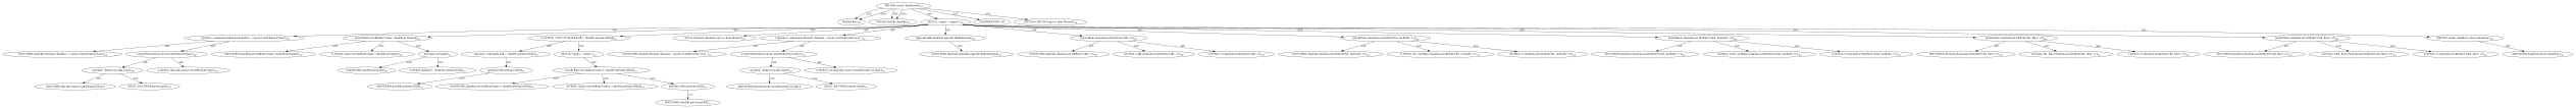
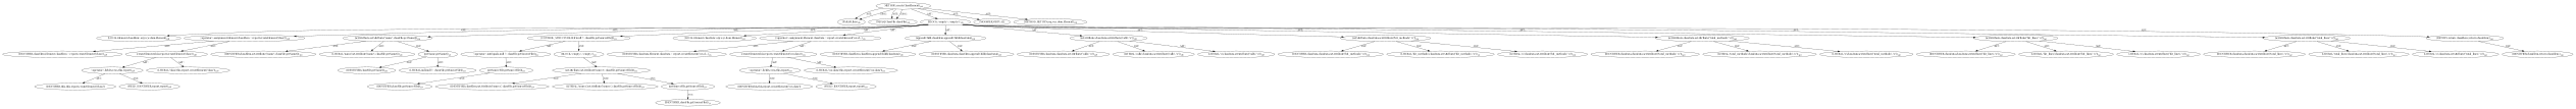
  digraph {
    fontname="Playfair Display"
    node [fontname="Playfair Display"]
    edge [fontname="Playfair Display"]
    n1 [label=<(METHOD,createClassElement)<SUB>326</SUB>>]
    n2 [label=<(PARAM,this)<SUB>326</SUB>>]
    n3 [label=<(PARAM,ClassFile classFile)<SUB>326</SUB>>]
    n4 [label=<(BLOCK,&lt;empty&gt;,&lt;empty&gt;)<SUB>326</SUB>>]
    n5 [label=<(MODIFIER,VIRTUAL)>]
    n6 [label=<(METHOD_RETURN,org.w3c.dom.Element)<SUB>326</SUB>>]
+   n7 [label=<(LOCAL,Element classElem: org.w3c.dom.Element)<SUB>328</SUB>>]
    n8 [label=<(&lt;operator&gt;.assignment,Element classElem = report.createElement(&quot;class&quot;))<SUB>328</SUB>>]
    n9 [label=<(setAttribute,setAttribute(&quot;name&quot;, classFile.getName()))<SUB>329</SUB>>]
    n10 [label=<(CONTROL_STRUCTURE,IF,if (null != classFile.getSourceFile()))<SUB>331</SUB>>]
    n11 [label=<(LOCAL,Element classData: org.w3c.dom.Element)<SUB>335</SUB>>]
    n12 [label=<(&lt;operator&gt;.assignment,Element classData = report.createElement(&quot;cov.d...)<SUB>335</SUB>>]
    n13 [label=<(appendChild,classElem.appendChild(classData))<SUB>336</SUB>>]
    n14 [label=<(setAttribute,classData.setAttribute(&quot;calls&quot;, &quot;0&quot;))<SUB>338</SUB>>]
    n15 [label=<(setAttribute,classData.setAttribute(&quot;hit_methods&quot;, &quot;0&quot;))<SUB>339</SUB>>]
    n16 [label=<(setAttribute,classData.setAttribute(&quot;total_methods&quot;, &quot;0&quot;))<SUB>340</SUB>>]
    n17 [label=<(setAttribute,classData.setAttribute(&quot;hit_lines&quot;, &quot;0&quot;))<SUB>341</SUB>>]
    n18 [label=<(setAttribute,classData.setAttribute(&quot;total_lines&quot;, &quot;0&quot;))<SUB>342</SUB>>]
    n19 [label=<(RETURN,return classElem;,return classElem;)<SUB>343</SUB>>]
    n20 [label=<(IDENTIFIER,classElem,Element classElem = report.createElement(&quot;class&quot;))<SUB>328</SUB>>]
    n21 [label=<(createElement,this.report.createElement(&quot;class&quot;))<SUB>328</SUB>>]
    n22 [label=<(IDENTIFIER,classElem,setAttribute(&quot;name&quot;, classFile.getName()))<SUB>329</SUB>>]
    n23 [label=<(LITERAL,&quot;name&quot;,setAttribute(&quot;name&quot;, classFile.getName()))<SUB>329</SUB>>]
    n24 [label=<(getName,getName())<SUB>329</SUB>>]
    n25 [label=<(&lt;operator&gt;.notEquals,null != classFile.getSourceFile())<SUB>331</SUB>>]
    n26 [label=<(BLOCK,&lt;empty&gt;,&lt;empty&gt;)<SUB>331</SUB>>]
    n27 [label=<(IDENTIFIER,classData,Element classData = report.createElement(&quot;cov.d...)<SUB>335</SUB>>]
    n28 [label=<(createElement,this.report.createElement(&quot;cov.data&quot;))<SUB>335</SUB>>]
+   n29 [label=<(IDENTIFIER,classElem,classElem.appendChild(classData))<SUB>336</SUB>>]
    n30 [label=<(IDENTIFIER,classData,classElem.appendChild(classData))<SUB>336</SUB>>]
    n31 [label=<(IDENTIFIER,classData,classData.setAttribute(&quot;calls&quot;, &quot;0&quot;))<SUB>338</SUB>>]
    n32 [label=<(LITERAL,&quot;calls&quot;,classData.setAttribute(&quot;calls&quot;, &quot;0&quot;))<SUB>338</SUB>>]
    n33 [label=<(LITERAL,&quot;0&quot;,classData.setAttribute(&quot;calls&quot;, &quot;0&quot;))<SUB>338</SUB>>]
    n34 [label=<(IDENTIFIER,classData,classData.setAttribute(&quot;hit_methods&quot;, &quot;0&quot;))<SUB>339</SUB>>]
    n35 [label=<(LITERAL,&quot;hit_methods&quot;,classData.setAttribute(&quot;hit_methods&quot;, &quot;0&quot;))<SUB>339</SUB>>]
    n36 [label=<(LITERAL,&quot;0&quot;,classData.setAttribute(&quot;hit_methods&quot;, &quot;0&quot;))<SUB>339</SUB>>]
    n37 [label=<(IDENTIFIER,classData,classData.setAttribute(&quot;total_methods&quot;, &quot;0&quot;))<SUB>340</SUB>>]
    n38 [label=<(LITERAL,&quot;total_methods&quot;,classData.setAttribute(&quot;total_methods&quot;, &quot;0&quot;))<SUB>340</SUB>>]
    n39 [label=<(LITERAL,&quot;0&quot;,classData.setAttribute(&quot;total_methods&quot;, &quot;0&quot;))<SUB>340</SUB>>]
    n40 [label=<(IDENTIFIER,classData,classData.setAttribute(&quot;hit_lines&quot;, &quot;0&quot;))<SUB>341</SUB>>]
    n41 [label=<(LITERAL,&quot;hit_lines&quot;,classData.setAttribute(&quot;hit_lines&quot;, &quot;0&quot;))<SUB>341</SUB>>]
    n42 [label=<(LITERAL,&quot;0&quot;,classData.setAttribute(&quot;hit_lines&quot;, &quot;0&quot;))<SUB>341</SUB>>]
    n43 [label=<(IDENTIFIER,classData,classData.setAttribute(&quot;total_lines&quot;, &quot;0&quot;))<SUB>342</SUB>>]
    n44 [label=<(LITERAL,&quot;total_lines&quot;,classData.setAttribute(&quot;total_lines&quot;, &quot;0&quot;))<SUB>342</SUB>>]
    n45 [label=<(LITERAL,&quot;0&quot;,classData.setAttribute(&quot;total_lines&quot;, &quot;0&quot;))<SUB>342</SUB>>]
    n46 [label=<(IDENTIFIER,classElem,return classElem;)<SUB>343</SUB>>]
    n47 [label=<(&lt;operator&gt;.fieldAccess,this.report)<SUB>328</SUB>>]
    n48 [label=<(LITERAL,&quot;class&quot;,this.report.createElement(&quot;class&quot;))<SUB>328</SUB>>]
    n49 [label=<(IDENTIFIER,this,this.report.createElement(&quot;class&quot;))>]
    n50 [label=<(FIELD_IDENTIFIER,report,report)<SUB>328</SUB>>]
    n51 [label=<(IDENTIFIER,classFile,getName())<SUB>329</SUB>>]
    n52 [label=<(LITERAL,null,null != classFile.getSourceFile())<SUB>331</SUB>>]
    n53 [label=<(getSourceFile,getSourceFile())<SUB>331</SUB>>]
    n54 [label=<(setAttribute,setAttribute(&quot;source&quot;, classFile.getSourceFile()))<SUB>332</SUB>>]
    n55 [label=<(IDENTIFIER,classFile,getSourceFile())<SUB>331</SUB>>]
    n56 [label=<(IDENTIFIER,classElem,setAttribute(&quot;source&quot;, classFile.getSourceFile()))<SUB>332</SUB>>]
    n57 [label=<(LITERAL,&quot;source&quot;,setAttribute(&quot;source&quot;, classFile.getSourceFile()))<SUB>332</SUB>>]
    n58 [label=<(getSourceFile,getSourceFile())<SUB>332</SUB>>]
    n59 [label=<(IDENTIFIER,classFile,getSourceFile())<SUB>332</SUB>>]
    n60 [label=<(&lt;operator&gt;.fieldAccess,this.report)<SUB>335</SUB>>]
    n61 [label=<(LITERAL,&quot;cov.data&quot;,this.report.createElement(&quot;cov.data&quot;))<SUB>335</SUB>>]
    n62 [label=<(IDENTIFIER,this,this.report.createElement(&quot;cov.data&quot;))>]
    n63 [label=<(FIELD_IDENTIFIER,report,report)<SUB>335</SUB>>]
    n1 -> n2 [label="AST: "]
    n1 -> n2 [label="DDG: "]
    n1 -> n3 [label="AST: "]
    n1 -> n3 [label="DDG: "]
    n1 -> n4 [label="AST: "]
    n1 -> n5 [label="AST: "]
    n1 -> n6 [label="AST: "]
+   n4 -> n7 [label="AST: "]
    n4 -> n8 [label="AST: "]
    n4 -> n9 [label="AST: "]
    n4 -> n10 [label="AST: "]
    n4 -> n11 [label="AST: "]
    n4 -> n12 [label="AST: "]
    n4 -> n13 [label="AST: "]
    n4 -> n14 [label="AST: "]
    n4 -> n15 [label="AST: "]
    n4 -> n16 [label="AST: "]
    n4 -> n17 [label="AST: "]
    n4 -> n18 [label="AST: "]
    n4 -> n19 [label="AST: "]
    n8 -> n20 [label="AST: "]
    n8 -> n21 [label="AST: "]
    n9 -> n22 [label="AST: "]
    n9 -> n23 [label="AST: "]
    n9 -> n24 [label="AST: "]
    n10 -> n25 [label="AST: "]
    n10 -> n26 [label="AST: "]
    n12 -> n27 [label="AST: "]
    n12 -> n28 [label="AST: "]
+   n13 -> n29 [label="AST: "]
    n13 -> n30 [label="AST: "]
    n14 -> n31 [label="AST: "]
    n14 -> n32 [label="AST: "]
    n14 -> n33 [label="AST: "]
    n15 -> n34 [label="AST: "]
    n15 -> n35 [label="AST: "]
    n15 -> n36 [label="AST: "]
    n16 -> n37 [label="AST: "]
    n16 -> n38 [label="AST: "]
    n16 -> n39 [label="AST: "]
    n17 -> n40 [label="AST: "]
    n17 -> n41 [label="AST: "]
    n17 -> n42 [label="AST: "]
    n18 -> n43 [label="AST: "]
    n18 -> n44 [label="AST: "]
    n18 -> n45 [label="AST: "]
    n19 -> n46 [label="AST: "]
    n21 -> n47 [label="AST: "]
    n21 -> n48 [label="AST: "]
    n24 -> n51 [label="AST: "]
    n24 -> n52 [label="AST: "]
    n25 -> n53 [label="AST: "]
    n26 -> n54 [label="AST: "]
    n28 -> n60 [label="AST: "]
    n28 -> n61 [label="AST: "]
    n47 -> n49 [label="AST: "]
    n47 -> n50 [label="AST: "]
    n53 -> n55 [label="AST: "]
    n54 -> n56 [label="AST: "]
    n54 -> n57 [label="AST: "]
    n54 -> n58 [label="AST: "]
    n58 -> n59 [label="AST: "]
    n60 -> n62 [label="AST: "]
    n60 -> n63 [label="AST: "]
  }
